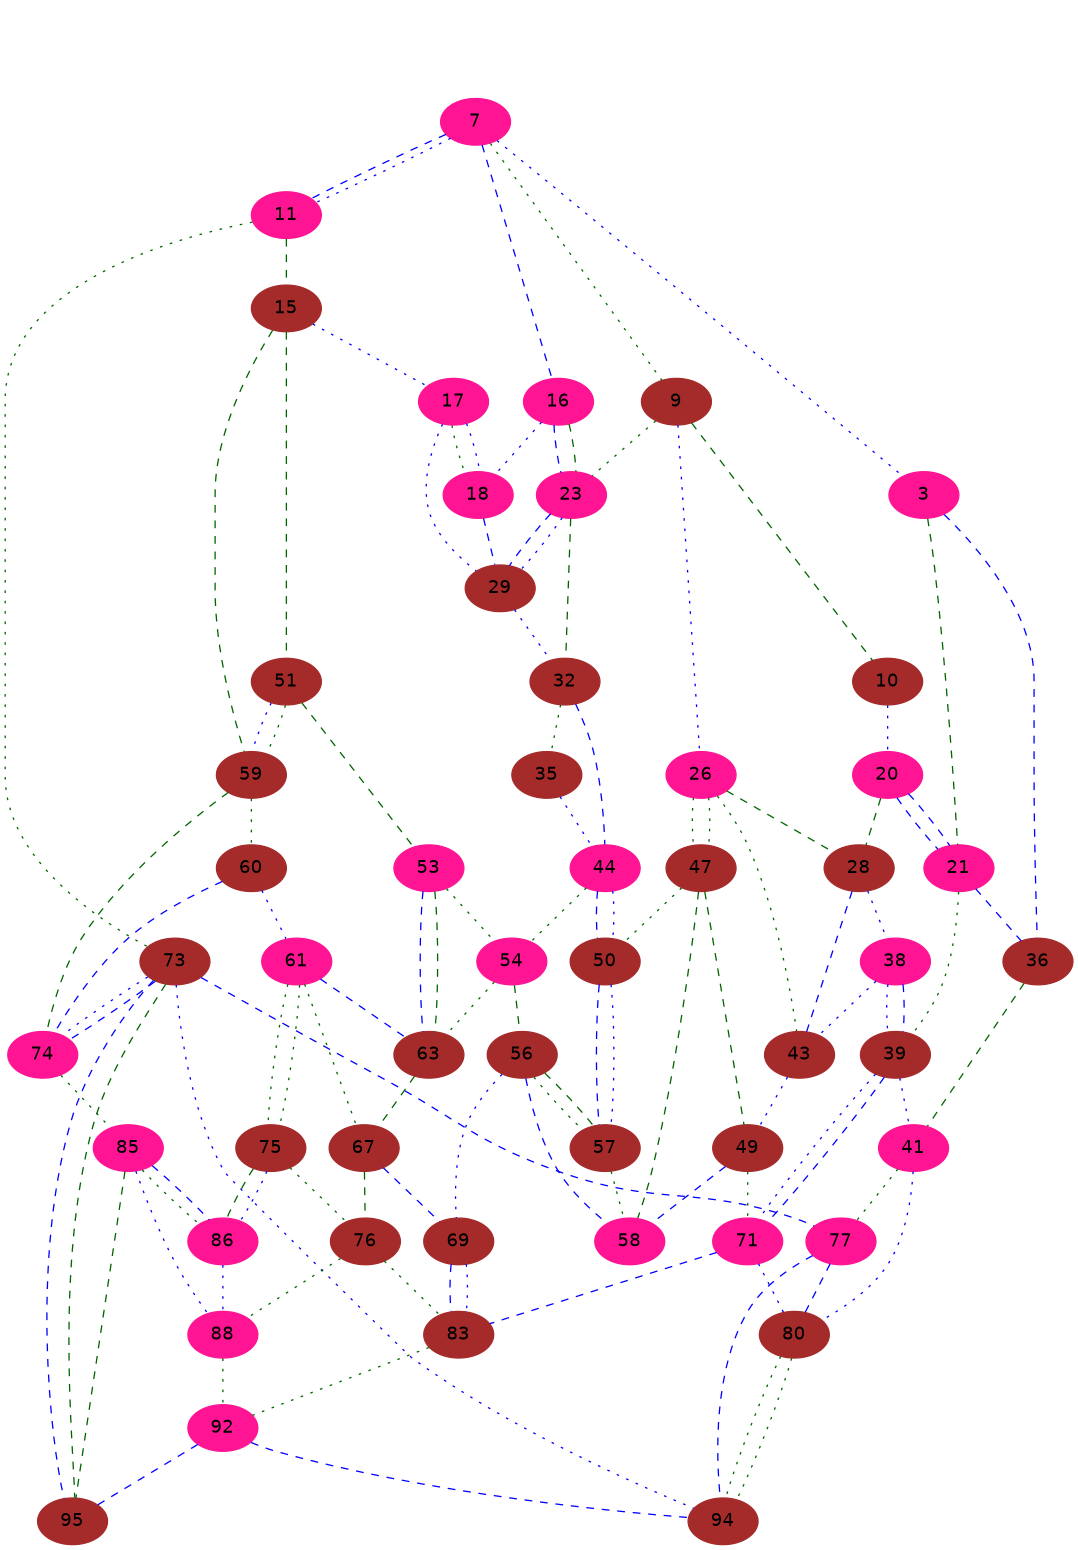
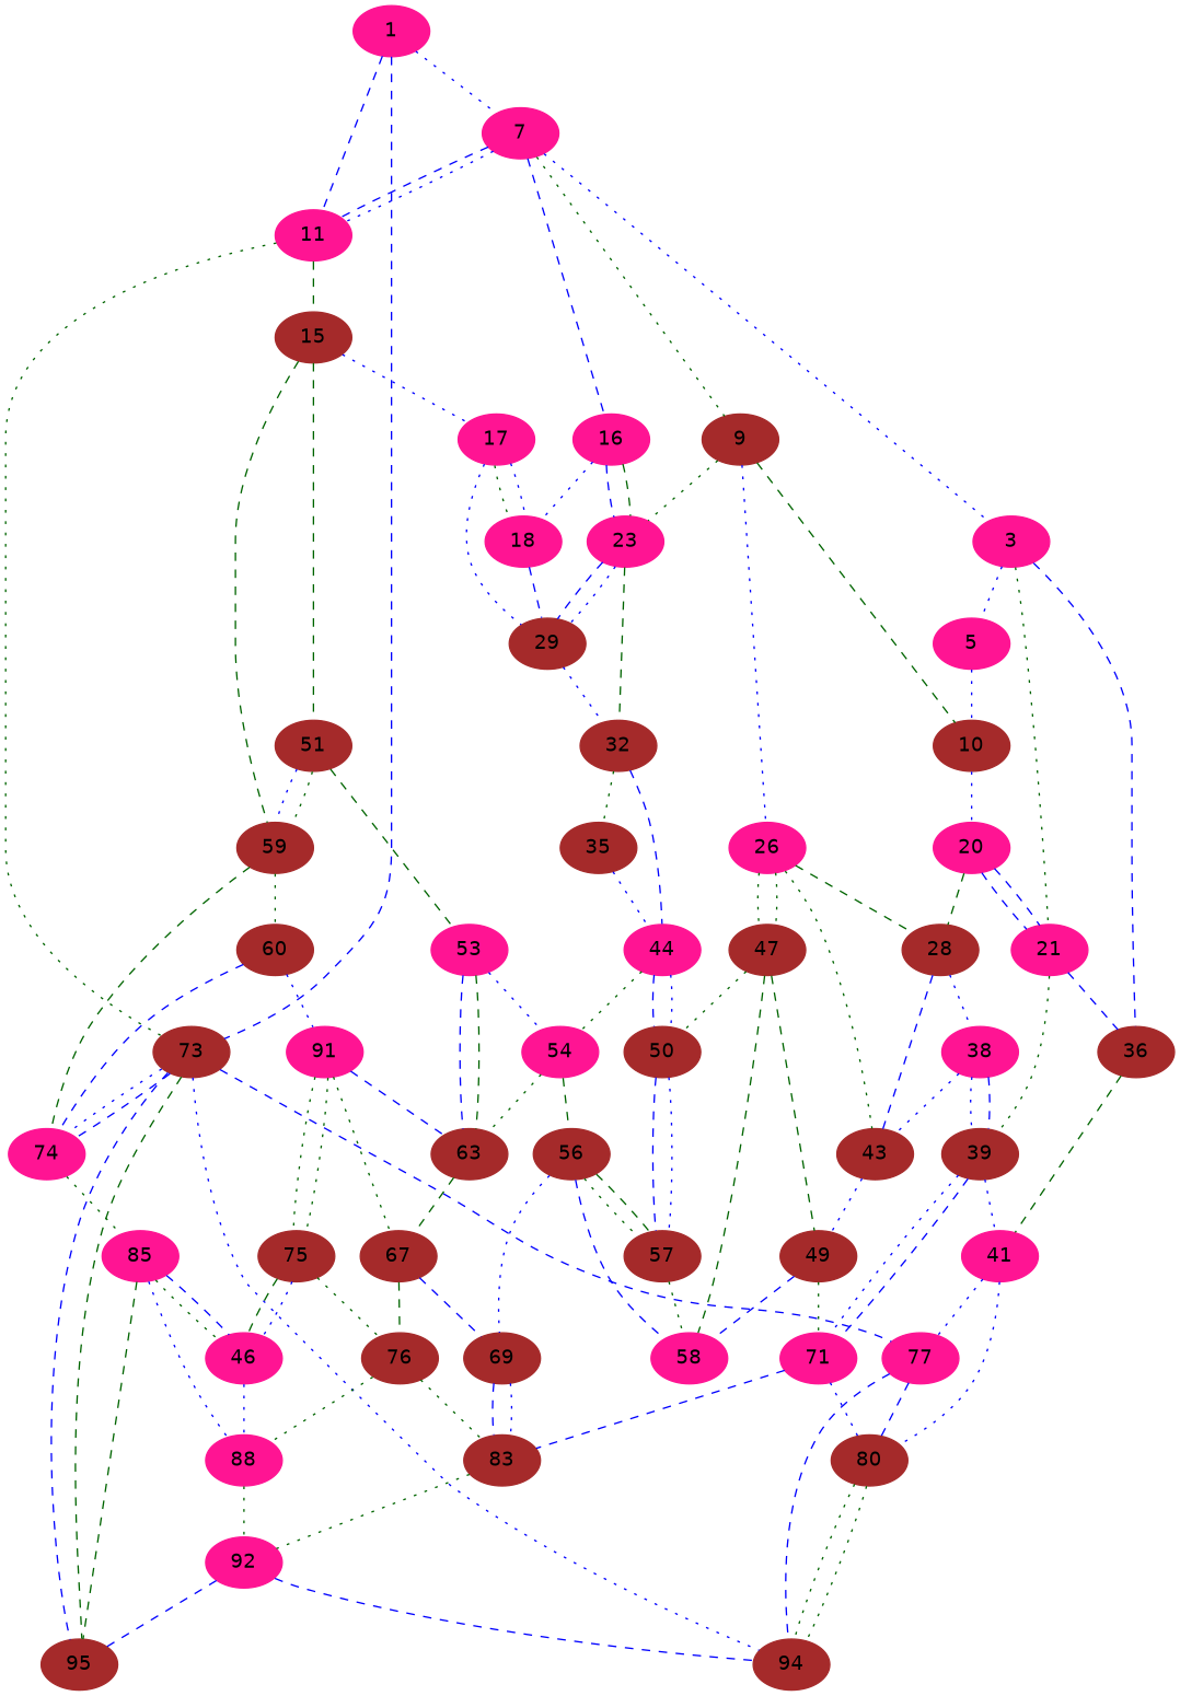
  graph {
    fontname="DejaVu Sans"
    node [color=brown fontname="DejaVu Sans" style=filled]
    edge [color=blue fontname="DejaVu Sans" style=dotted]
+   1 [color=deeppink super="+2"]
    7 [color=deeppink super="+8"]
    11 [color=deeppink super="+12"]
    73 [super="+78"]
    3 [color=deeppink super="+4"]
+   5 [color=deeppink super="+6"]
    21 [color=deeppink super="+22"]
    36
    9 [super="+25"]
    n10 [color=deeppink label=16 super="+14"]
    15 [super="+16"]
    77 [color=deeppink super="+90"]
    74 [color=deeppink super="+82"]
    94 [super="+96"]
    95
    10 [super="+19"]
    39 [super="+40"]
    41 [color=deeppink super="+42"]
    20 [color=deeppink]
    23 [color=deeppink super="+24"]
    26 [color=deeppink super="+27"]
    18 [color=deeppink]
    29 [super="+31"]
    32 [super="+33"]
    28 [super="+37"]
    43 [super="+46"]
    47 [super="+48"]
    17 [color=deeppink super="+30"]
    51 [super="+52"]
    59 [super="+72"]
    53 [color=deeppink]
    60
    38 [color=deeppink]
    71 [color=deeppink super="+79"]
    35
    44 [color=deeppink super="+45"]
    49 [super="+70"]
    50
    58 [color=deeppink super="+65"]
    54 [color=deeppink super="+55"]
    80 [super="+81"]
    83 [super="+84"]
    57
    63 [super="+66"]
    56 [super="+64"]
    67 [super="+68"]
    69
-   61 [color=deeppink super="+62"]
+   61 [color=deeppink super="+62" label=91]
    85 [color=deeppink super="+91"]
    75
    76 [super="+87"]
-   86 [color=deeppink]
+   86 [color=deeppink label=46]
    88 [color=deeppink super="+89"]
    92 [color=deeppink super="+93"]
+   1 -- 7
+   1 -- 11 [style=dashed]
+   1 -- 73 [style=dashed]
    7 -- 11 [style=dashed]
    7 -- 11
    7 -- 3
    7 -- 9 [color=darkgreen]
    7 -- n10 [style=dashed]
    11 -- 73 [color=darkgreen]
    11 -- 15 [color=darkgreen style=dashed]
    73 -- 77 [style=dashed]
    73 -- 74
    73 -- 74 [style=dashed]
    73 -- 94
    73 -- 95 [style=dashed]
    73 -- 95 [color=darkgreen style=dashed]
-   3 -- 21 [color=darkgreen style=dashed]
+   3 -- 5
+   3 -- 21 [color=darkgreen]
    3 -- 36 [style=dashed]
+   5 -- 10 [weight=2]
    21 -- 36 [style=dashed]
    21 -- 39 [color=darkgreen]
    36 -- 41 [color=darkgreen style=dashed]
    9 -- 10 [color=darkgreen style=dashed]
    9 -- 23 [color=darkgreen]
    9 -- 26
    n10 -- 23 [style=dashed]
    n10 -- 23 [color=darkgreen style=dashed]
    n10 -- 18
    15 -- 17
    15 -- 51 [color=darkgreen style=dashed]
    15 -- 59 [color=darkgreen style=dashed]
    77 -- 94 [style=dashed]
    77 -- 80 [style=dashed]
    74 -- 85 [color=darkgreen]
    10 -- 20
    39 -- 41
    39 -- 71
    39 -- 71 [style=dashed]
-   41 -- 77 [color=darkgreen]
+   41 -- 77
    41 -- 80
    20 -- 21 [style=dashed]
    20 -- 21 [style=dashed]
    20 -- 28 [color=darkgreen style=dashed]
    23 -- 29 [style=dashed]
    23 -- 29
    23 -- 32 [color=darkgreen style=dashed]
    26 -- 28 [color=darkgreen style=dashed]
    26 -- 43 [color=darkgreen]
    26 -- 47 [color=darkgreen]
    26 -- 47 [color=darkgreen]
    18 -- 29 [style=dashed]
    29 -- 32
    32 -- 35 [color=darkgreen]
    32 -- 44 [style=dashed]
    28 -- 43 [style=dashed]
    28 -- 38
    43 -- 49
    47 -- 49 [color=darkgreen style=dashed]
    47 -- 50 [color=darkgreen]
    47 -- 58 [color=darkgreen style=dashed]
    17 -- 18 [color=darkgreen]
    17 -- 18
    17 -- 29
    51 -- 59
    51 -- 59 [color=darkgreen]
    51 -- 53 [color=darkgreen style=dashed]
    59 -- 74 [color=darkgreen style=dashed]
    59 -- 60 [color=darkgreen]
-   53 -- 54 [color=darkgreen]
+   53 -- 54
    53 -- 63 [style=dashed]
    53 -- 63 [color=darkgreen style=dashed]
    60 -- 74 [style=dashed]
    60 -- 61
    38 -- 39
    38 -- 39 [style=dashed]
    38 -- 43
    71 -- 80
    71 -- 83 [style=dashed]
    35 -- 44
    44 -- 50 [style=dashed]
    44 -- 50
    44 -- 54 [color=darkgreen]
    49 -- 71 [color=darkgreen]
    49 -- 58 [style=dashed]
    50 -- 57 [style=dashed]
    50 -- 57
    54 -- 63 [color=darkgreen]
    54 -- 56 [color=darkgreen style=dashed]
    80 -- 94 [color=darkgreen]
    80 -- 94 [color=darkgreen]
    83 -- 92 [color=darkgreen]
    57 -- 58 [color=darkgreen]
    63 -- 67 [color=darkgreen style=dashed]
    56 -- 58 [style=dashed]
    56 -- 57 [color=darkgreen]
    56 -- 57 [color=darkgreen style=dashed]
    56 -- 69
    67 -- 69 [style=dashed]
    67 -- 76 [color=darkgreen style=dashed]
    69 -- 83 [style=dashed]
    69 -- 83
    61 -- 63 [style=dashed]
    61 -- 67 [color=darkgreen]
    61 -- 75 [color=darkgreen]
    61 -- 75 [color=darkgreen]
    85 -- 95 [color=darkgreen style=dashed]
    85 -- 86 [color=darkgreen]
    85 -- 86 [style=dashed]
    85 -- 88
    75 -- 76 [color=darkgreen]
    75 -- 86 [color=darkgreen style=dashed]
    75 -- 86
    76 -- 83 [color=darkgreen]
    76 -- 88 [color=darkgreen]
    86 -- 88
    88 -- 92 [color=darkgreen]
    92 -- 94 [style=dashed]
    92 -- 95 [style=dashed]
  }
